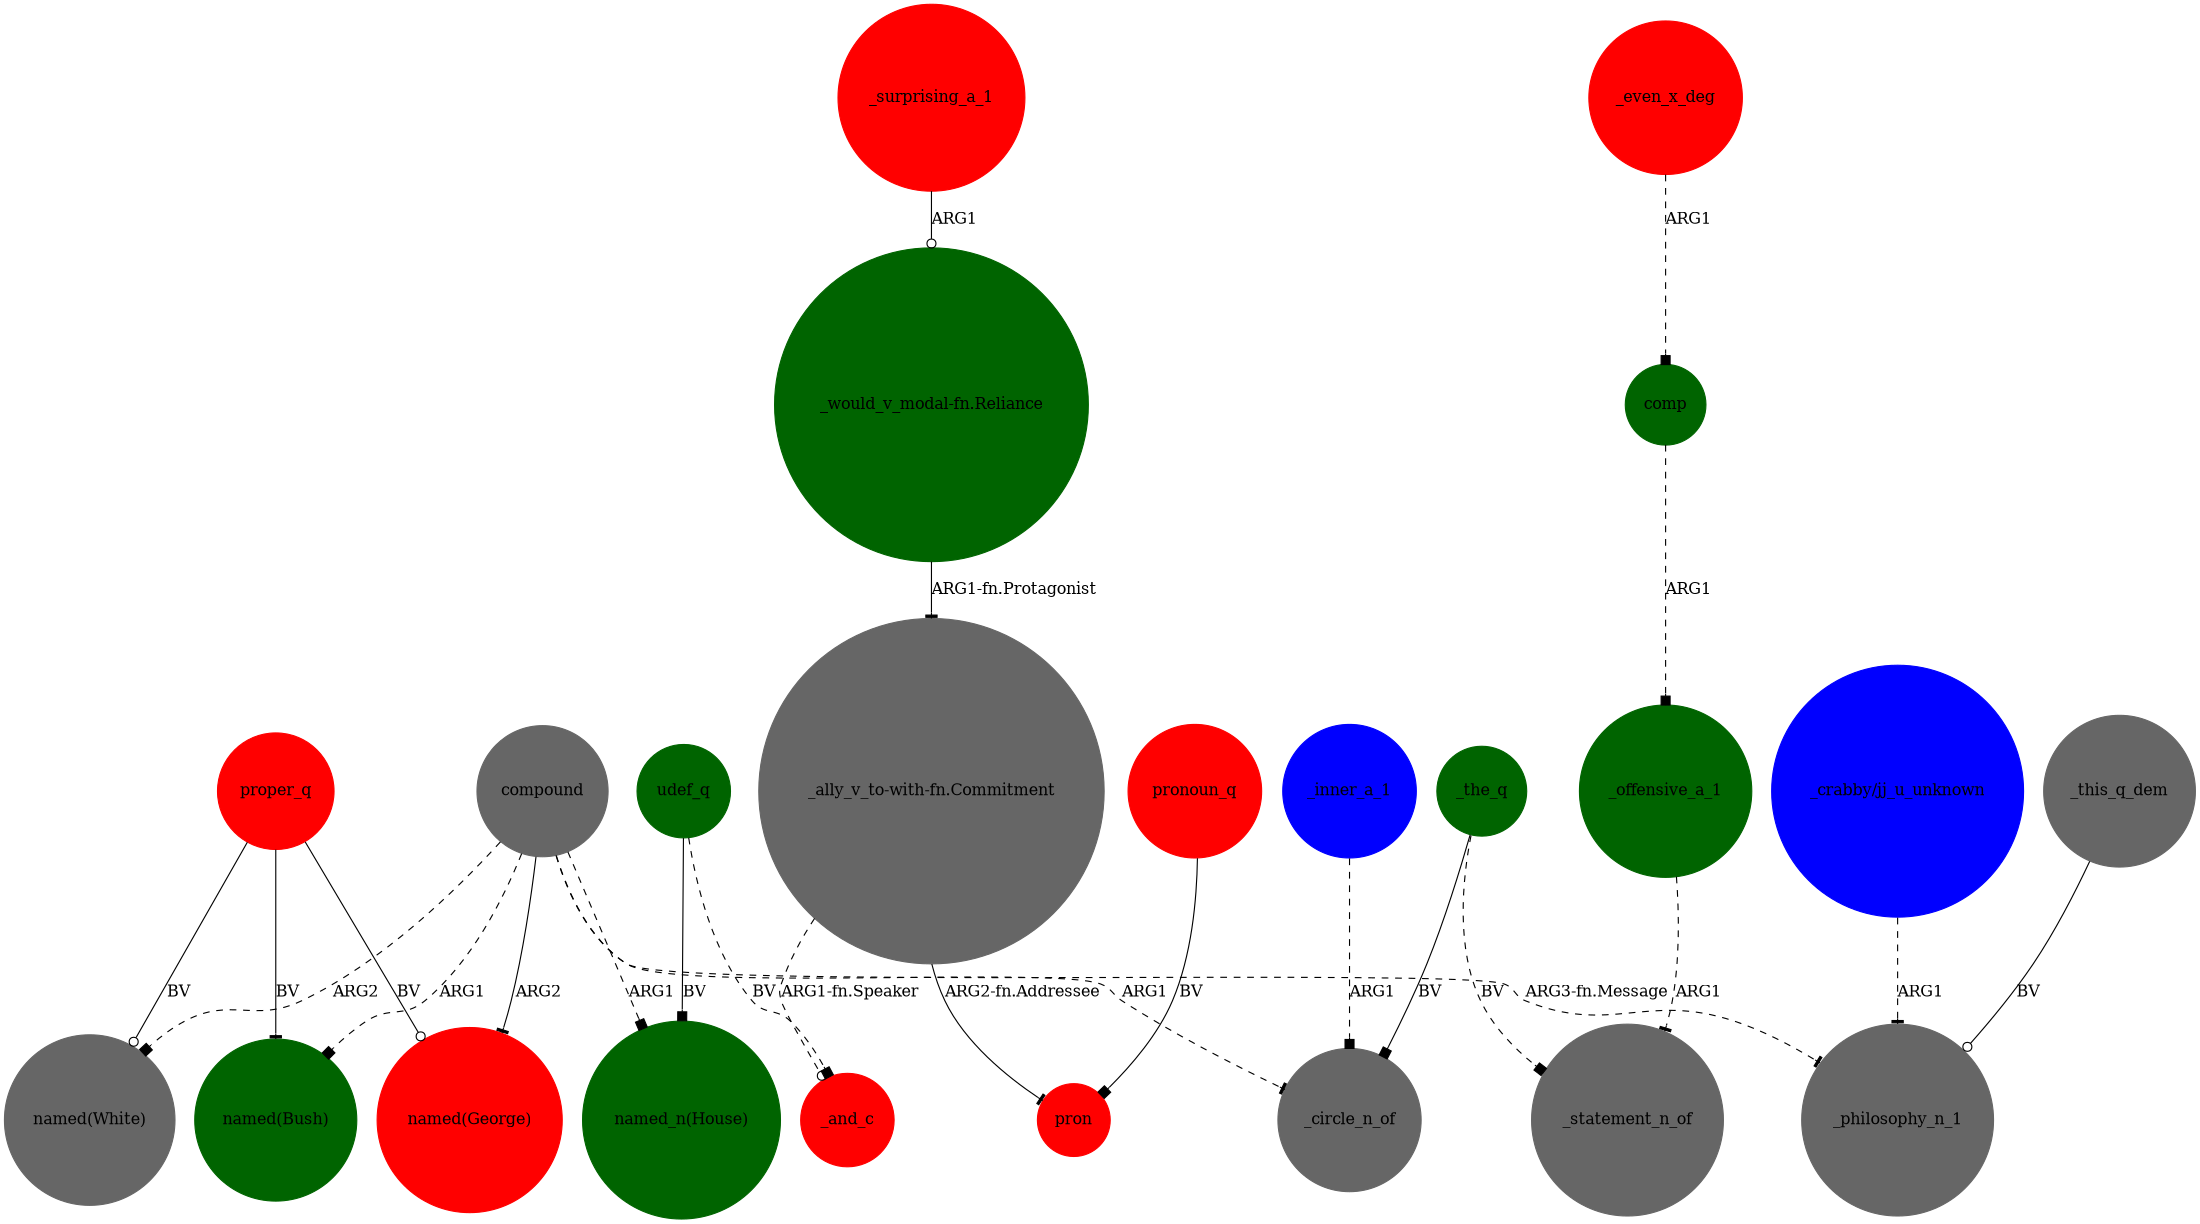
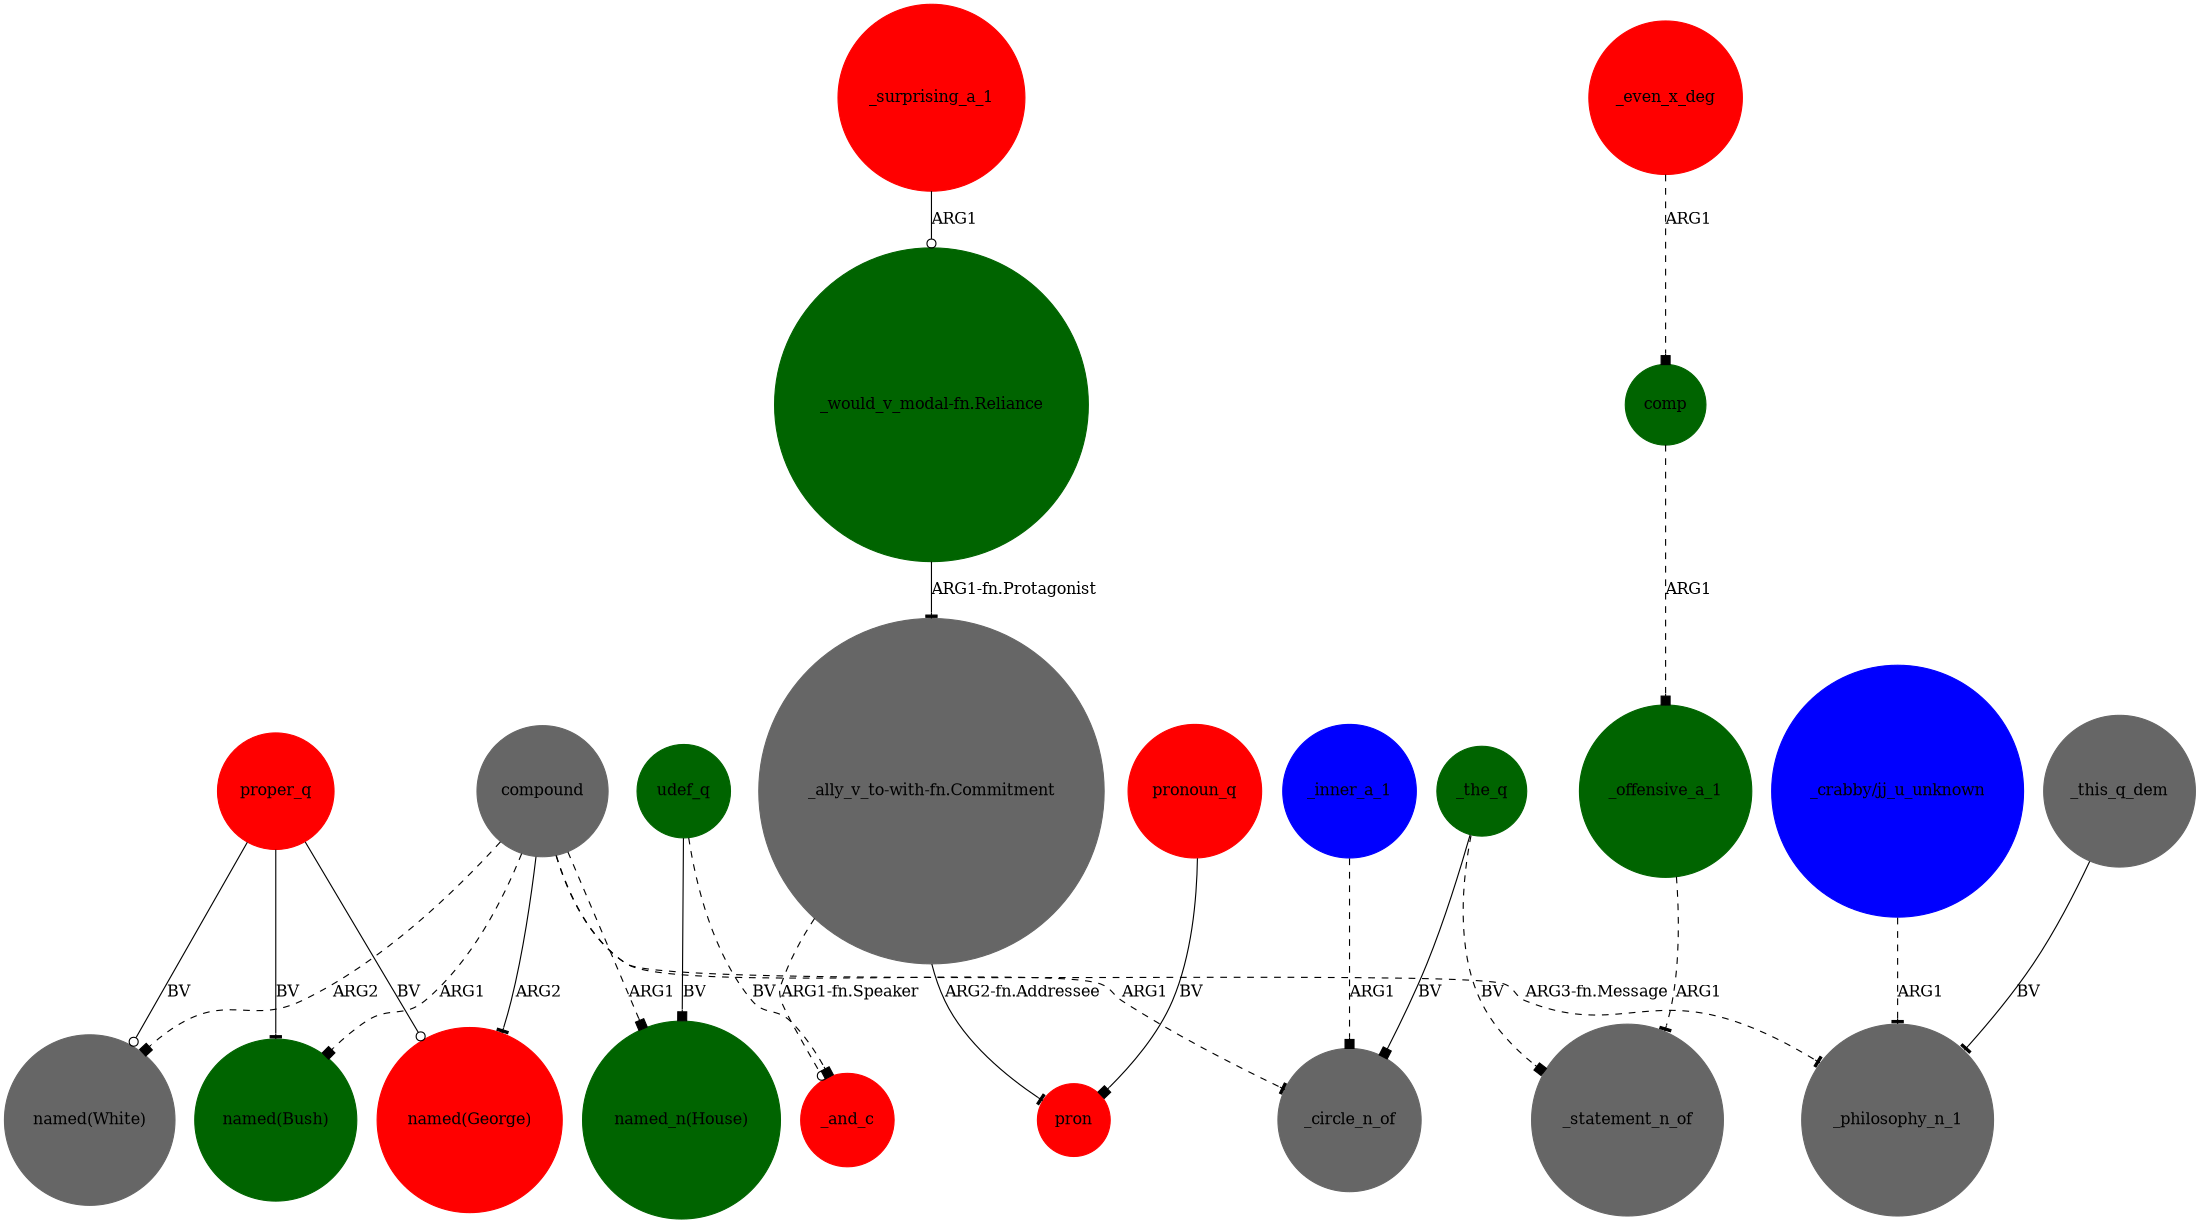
  digraph {
    node [color=red shape=circle style=filled]
    edge [arrowhead=box style=dashed]
    "named(George)"
    compound [color=gray40]
    "named(White)" [color=gray40]
    "named(Bush)" [color=darkgreen]
    "named_n(House)" [color=darkgreen]
    _circle_n_of [color=gray40]
    _philosophy_n_1 [color=gray40]
    pron
    "_ally_v_to-with-fn.Commitment" [color=gray40]
    _and_c
    udef_q [color=darkgreen]
    _this_q_dem [color=gray40]
    _inner_a_1 [color=blue]
    pronoun_q
    proper_q
    _the_q [color=darkgreen]
    _statement_n_of [color=gray40]
    comp [color=darkgreen]
    _offensive_a_1 [color=darkgreen]
    _surprising_a_1
    "_would_v_modal-fn.Reliance" [color=darkgreen]
    _even_x_deg
    "_crabby/jj_u_unknown" [color=blue]
    compound -> "named(George)" [arrowhead=tee label=ARG2 style=solid]
    compound -> "named(White)" [label=ARG2]
    compound -> "named(Bush)" [label=ARG1]
    compound -> "named_n(House)" [label=ARG1]
    compound -> _circle_n_of [arrowhead=tee label=ARG1]
    compound -> _philosophy_n_1 [arrowhead=tee label="ARG3-fn.Message"]
    "_ally_v_to-with-fn.Commitment" -> pron [arrowhead=tee label="ARG2-fn.Addressee" style=solid]
    "_ally_v_to-with-fn.Commitment" -> _and_c [arrowhead=odot label="ARG1-fn.Speaker"]
    udef_q -> "named_n(House)" [label=BV style=solid]
    udef_q -> _and_c [label=BV]
-   _this_q_dem -> _philosophy_n_1 [arrowhead=odot label=BV style=solid]
+   _this_q_dem -> _philosophy_n_1 [arrowhead=tee label=BV style=solid]
    _inner_a_1 -> _circle_n_of [label=ARG1]
    pronoun_q -> pron [label=BV style=solid]
    proper_q -> "named(George)" [arrowhead=odot label=BV style=solid]
    proper_q -> "named(White)" [arrowhead=odot label=BV style=solid]
    proper_q -> "named(Bush)" [arrowhead=tee label=BV style=solid]
    _the_q -> _circle_n_of [label=BV style=solid]
    _the_q -> _statement_n_of [label=BV]
    comp -> _offensive_a_1 [label=ARG1]
    _offensive_a_1 -> _statement_n_of [arrowhead=tee label=ARG1]
    _surprising_a_1 -> "_would_v_modal-fn.Reliance" [arrowhead=odot label=ARG1 style=solid]
    "_would_v_modal-fn.Reliance" -> "_ally_v_to-with-fn.Commitment" [arrowhead=tee label="ARG1-fn.Protagonist" style=solid]
    _even_x_deg -> comp [label=ARG1]
    "_crabby/jj_u_unknown" -> _philosophy_n_1 [arrowhead=tee label=ARG1]
  }
